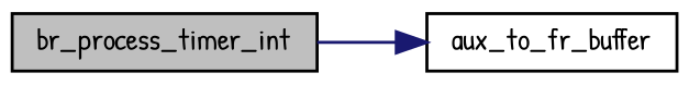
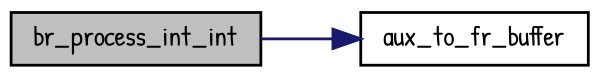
  digraph {
    rankdir=LR
    fontname="Patrick Hand"
    node [color=black fontname="Patrick Hand" fontsize=10 shape=record style=filled]
-   n1 [fillcolor=grey75 fontcolor=black height=0.2 label=br_process_timer_int width=0.4]
+   n1 [fillcolor=grey75 fontcolor=black height=0.2 label=br_process_int_int width=0.4]
    n2 [fillcolor=white height=0.2 label=aux_to_fr_buffer width=0.4]
    n1 -> n2 [color=midnightblue fontname="Patrick Hand" fontsize=10 labelfontname=Helvetica labelfontsize=10 style=solid]
  }
